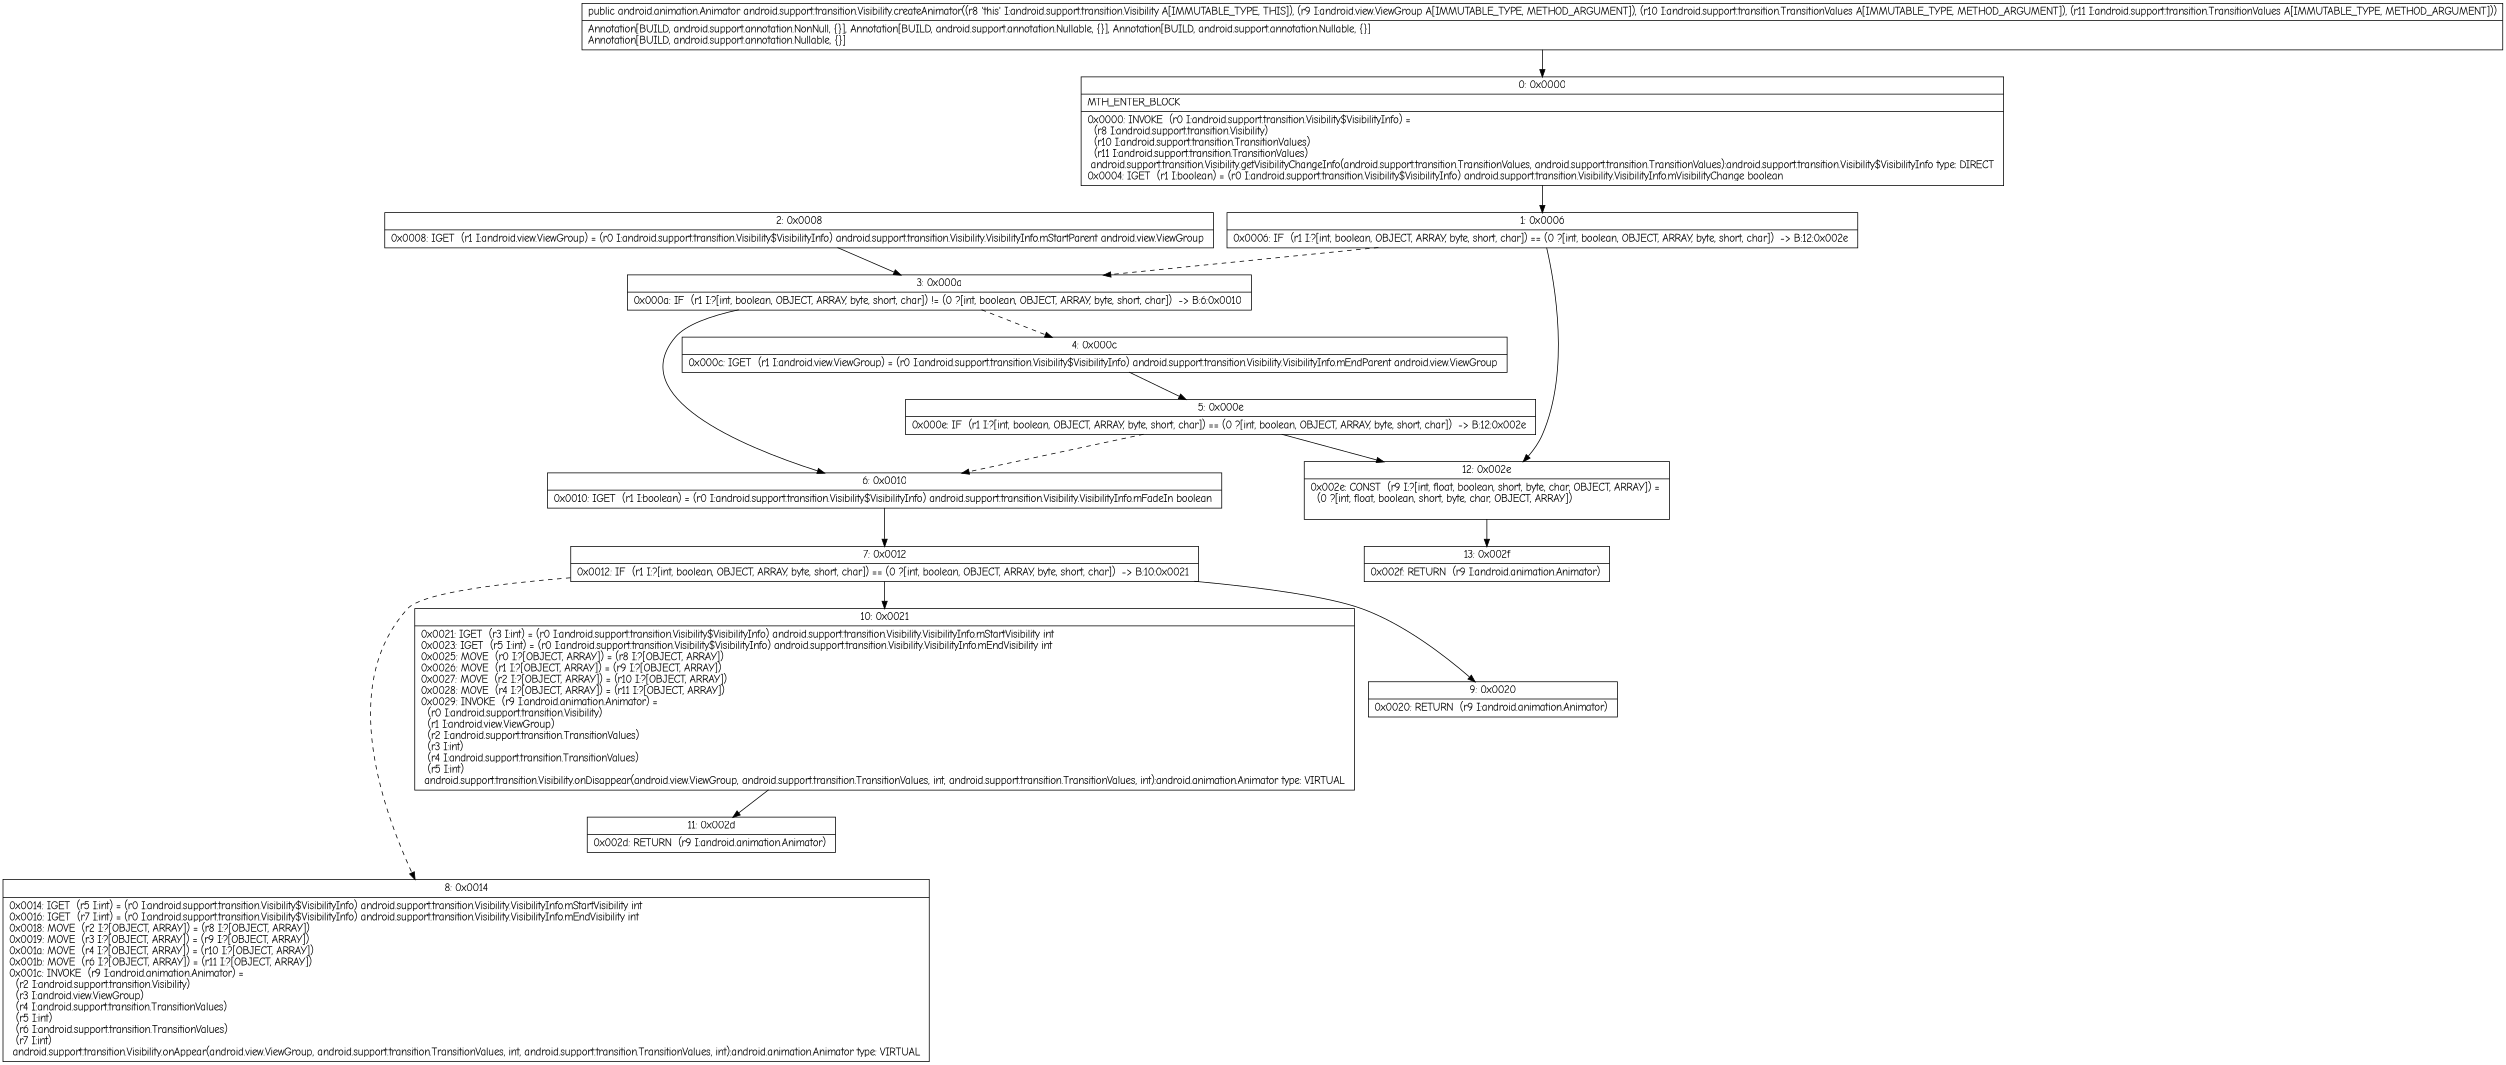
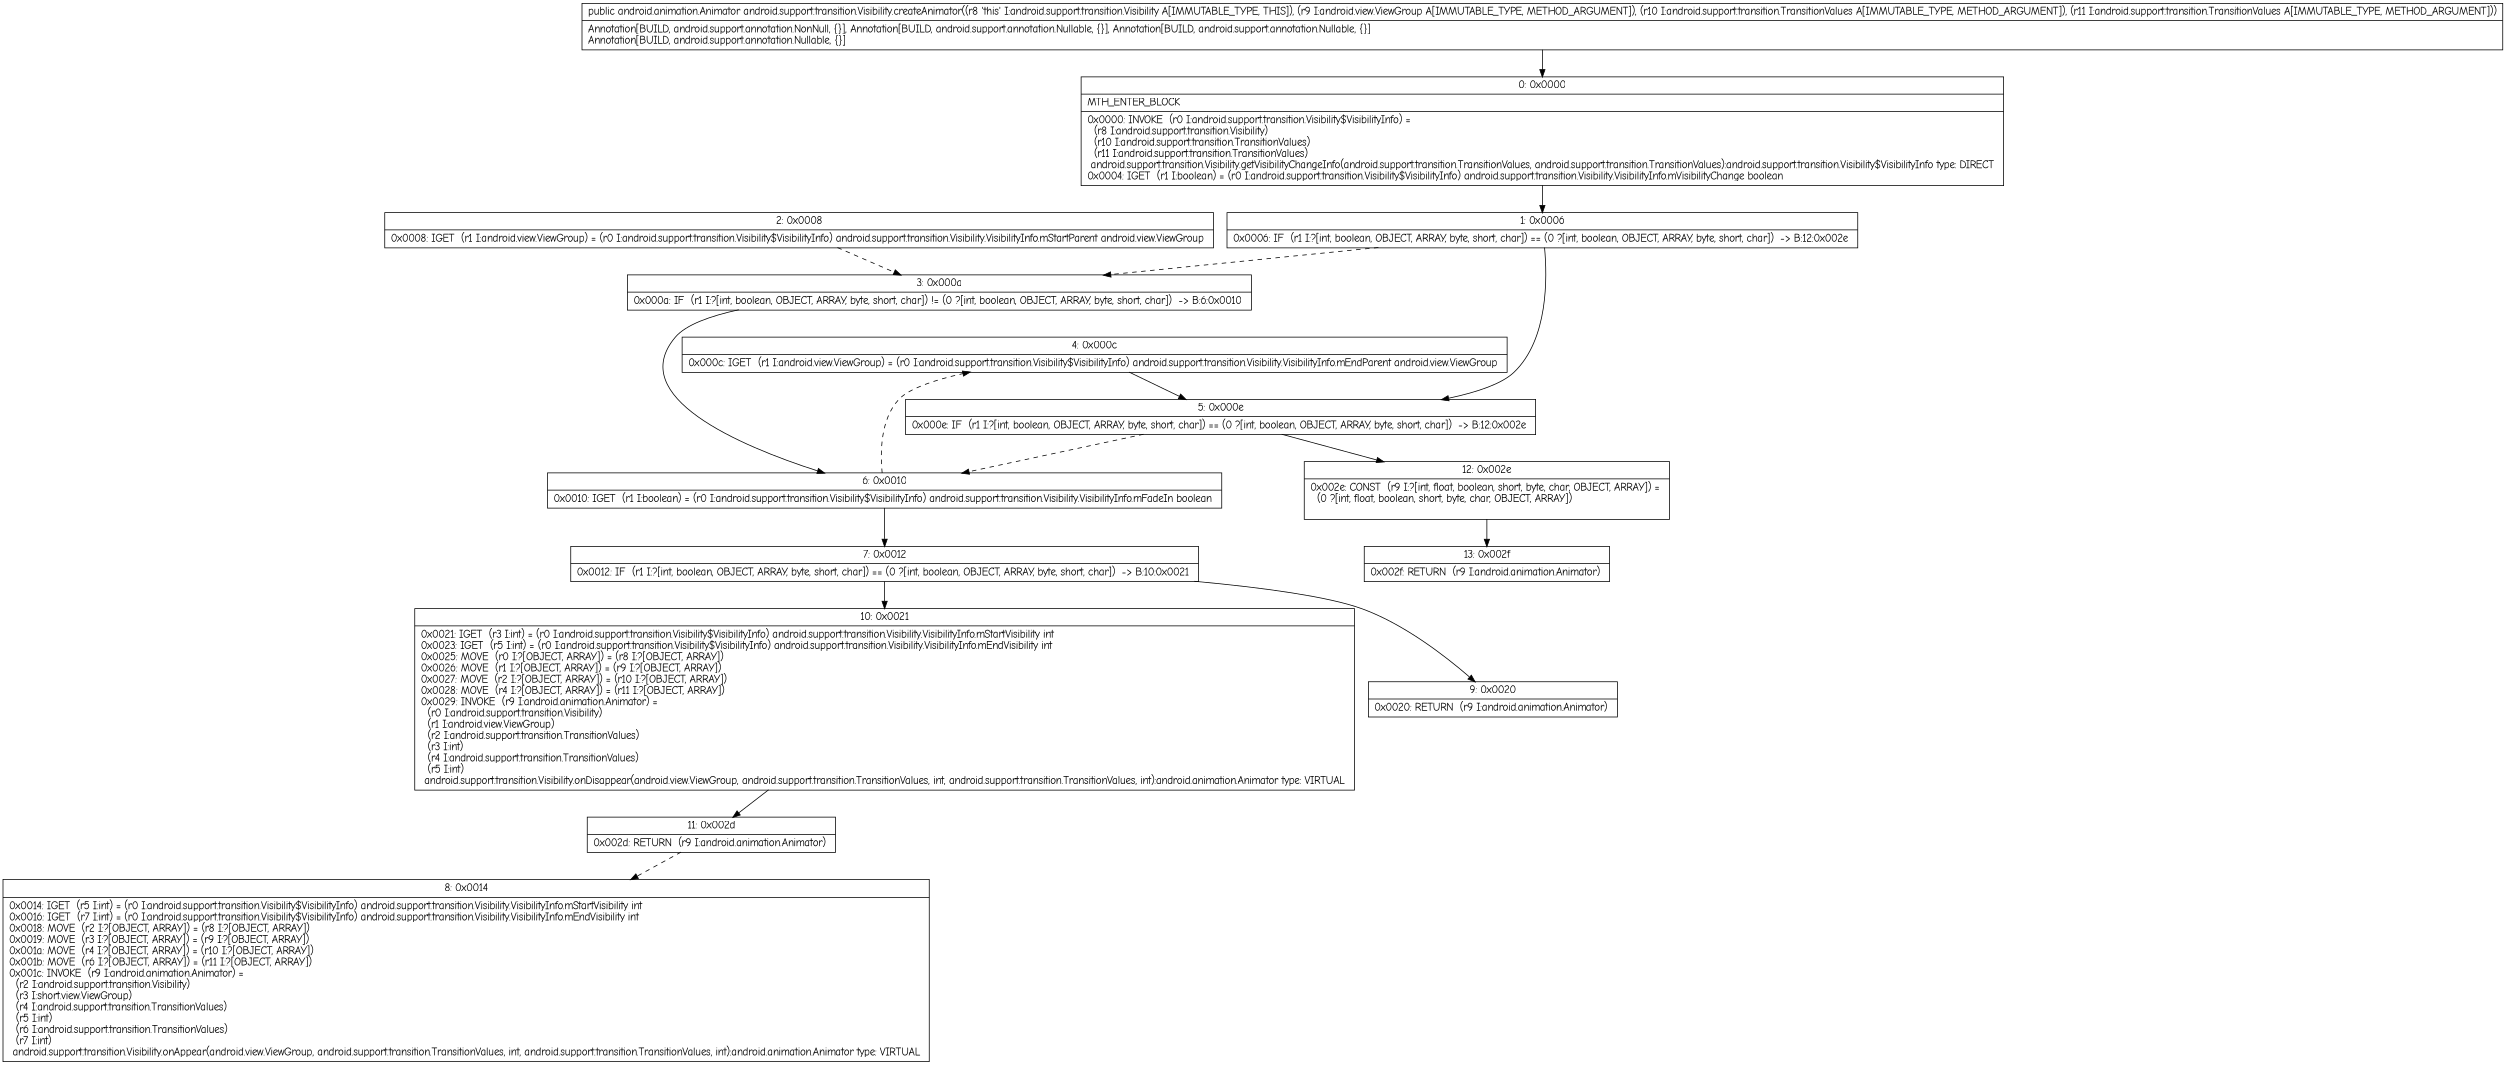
  digraph {
    fontname="Comic Neue"
    node [fontname="Comic Neue" shape=record]
    edge [fontname="Comic Neue"]
    n1 [label="{0\:\ 0x0000|MTH_ENTER_BLOCK\l|0x0000: INVOKE  (r0 I:android.support.transition.Visibility$VisibilityInfo) = \l  (r8 I:android.support.transition.Visibility)\l  (r10 I:android.support.transition.TransitionValues)\l  (r11 I:android.support.transition.TransitionValues)\l android.support.transition.Visibility.getVisibilityChangeInfo(android.support.transition.TransitionValues, android.support.transition.TransitionValues):android.support.transition.Visibility$VisibilityInfo type: DIRECT \l0x0004: IGET  (r1 I:boolean) = (r0 I:android.support.transition.Visibility$VisibilityInfo) android.support.transition.Visibility.VisibilityInfo.mVisibilityChange boolean \l}"]
    n2 [label="{1\:\ 0x0006|0x0006: IF  (r1 I:?[int, boolean, OBJECT, ARRAY, byte, short, char]) == (0 ?[int, boolean, OBJECT, ARRAY, byte, short, char])  \-\> B:12:0x002e \l}"]
    n3 [label="{12\:\ 0x002e|0x002e: CONST  (r9 I:?[int, float, boolean, short, byte, char, OBJECT, ARRAY]) = \l  (0 ?[int, float, boolean, short, byte, char, OBJECT, ARRAY])\l \l}"]
    n4 [label="{3\:\ 0x000a|0x000a: IF  (r1 I:?[int, boolean, OBJECT, ARRAY, byte, short, char]) != (0 ?[int, boolean, OBJECT, ARRAY, byte, short, char])  \-\> B:6:0x0010 \l}"]
    n5 [label="{2\:\ 0x0008|0x0008: IGET  (r1 I:android.view.ViewGroup) = (r0 I:android.support.transition.Visibility$VisibilityInfo) android.support.transition.Visibility.VisibilityInfo.mStartParent android.view.ViewGroup \l}"]
    n6 [label="{13\:\ 0x002f|0x002f: RETURN  (r9 I:android.animation.Animator) \l}"]
    n7 [label="{4\:\ 0x000c|0x000c: IGET  (r1 I:android.view.ViewGroup) = (r0 I:android.support.transition.Visibility$VisibilityInfo) android.support.transition.Visibility.VisibilityInfo.mEndParent android.view.ViewGroup \l}"]
    n8 [label="{6\:\ 0x0010|0x0010: IGET  (r1 I:boolean) = (r0 I:android.support.transition.Visibility$VisibilityInfo) android.support.transition.Visibility.VisibilityInfo.mFadeIn boolean \l}"]
    n9 [label="{5\:\ 0x000e|0x000e: IF  (r1 I:?[int, boolean, OBJECT, ARRAY, byte, short, char]) == (0 ?[int, boolean, OBJECT, ARRAY, byte, short, char])  \-\> B:12:0x002e \l}"]
    n10 [label="{7\:\ 0x0012|0x0012: IF  (r1 I:?[int, boolean, OBJECT, ARRAY, byte, short, char]) == (0 ?[int, boolean, OBJECT, ARRAY, byte, short, char])  \-\> B:10:0x0021 \l}"]
-   n11 [label="{8\:\ 0x0014|0x0014: IGET  (r5 I:int) = (r0 I:android.support.transition.Visibility$VisibilityInfo) android.support.transition.Visibility.VisibilityInfo.mStartVisibility int \l0x0016: IGET  (r7 I:int) = (r0 I:android.support.transition.Visibility$VisibilityInfo) android.support.transition.Visibility.VisibilityInfo.mEndVisibility int \l0x0018: MOVE  (r2 I:?[OBJECT, ARRAY]) = (r8 I:?[OBJECT, ARRAY]) \l0x0019: MOVE  (r3 I:?[OBJECT, ARRAY]) = (r9 I:?[OBJECT, ARRAY]) \l0x001a: MOVE  (r4 I:?[OBJECT, ARRAY]) = (r10 I:?[OBJECT, ARRAY]) \l0x001b: MOVE  (r6 I:?[OBJECT, ARRAY]) = (r11 I:?[OBJECT, ARRAY]) \l0x001c: INVOKE  (r9 I:android.animation.Animator) = \l  (r2 I:android.support.transition.Visibility)\l  (r3 I:android.view.ViewGroup)\l  (r4 I:android.support.transition.TransitionValues)\l  (r5 I:int)\l  (r6 I:android.support.transition.TransitionValues)\l  (r7 I:int)\l android.support.transition.Visibility.onAppear(android.view.ViewGroup, android.support.transition.TransitionValues, int, android.support.transition.TransitionValues, int):android.animation.Animator type: VIRTUAL \l}"]
+   n11 [label="{8\:\ 0x0014|0x0014: IGET  (r5 I:int) = (r0 I:android.support.transition.Visibility$VisibilityInfo) android.support.transition.Visibility.VisibilityInfo.mStartVisibility int \l0x0016: IGET  (r7 I:int) = (r0 I:android.support.transition.Visibility$VisibilityInfo) android.support.transition.Visibility.VisibilityInfo.mEndVisibility int \l0x0018: MOVE  (r2 I:?[OBJECT, ARRAY]) = (r8 I:?[OBJECT, ARRAY]) \l0x0019: MOVE  (r3 I:?[OBJECT, ARRAY]) = (r9 I:?[OBJECT, ARRAY]) \l0x001a: MOVE  (r4 I:?[OBJECT, ARRAY]) = (r10 I:?[OBJECT, ARRAY]) \l0x001b: MOVE  (r6 I:?[OBJECT, ARRAY]) = (r11 I:?[OBJECT, ARRAY]) \l0x001c: INVOKE  (r9 I:android.animation.Animator) = \l  (r2 I:android.support.transition.Visibility)\l  (r3 I:short.view.ViewGroup)\l  (r4 I:android.support.transition.TransitionValues)\l  (r5 I:int)\l  (r6 I:android.support.transition.TransitionValues)\l  (r7 I:int)\l android.support.transition.Visibility.onAppear(android.view.ViewGroup, android.support.transition.TransitionValues, int, android.support.transition.TransitionValues, int):android.animation.Animator type: VIRTUAL \l}"]
    n12 [label="{10\:\ 0x0021|0x0021: IGET  (r3 I:int) = (r0 I:android.support.transition.Visibility$VisibilityInfo) android.support.transition.Visibility.VisibilityInfo.mStartVisibility int \l0x0023: IGET  (r5 I:int) = (r0 I:android.support.transition.Visibility$VisibilityInfo) android.support.transition.Visibility.VisibilityInfo.mEndVisibility int \l0x0025: MOVE  (r0 I:?[OBJECT, ARRAY]) = (r8 I:?[OBJECT, ARRAY]) \l0x0026: MOVE  (r1 I:?[OBJECT, ARRAY]) = (r9 I:?[OBJECT, ARRAY]) \l0x0027: MOVE  (r2 I:?[OBJECT, ARRAY]) = (r10 I:?[OBJECT, ARRAY]) \l0x0028: MOVE  (r4 I:?[OBJECT, ARRAY]) = (r11 I:?[OBJECT, ARRAY]) \l0x0029: INVOKE  (r9 I:android.animation.Animator) = \l  (r0 I:android.support.transition.Visibility)\l  (r1 I:android.view.ViewGroup)\l  (r2 I:android.support.transition.TransitionValues)\l  (r3 I:int)\l  (r4 I:android.support.transition.TransitionValues)\l  (r5 I:int)\l android.support.transition.Visibility.onDisappear(android.view.ViewGroup, android.support.transition.TransitionValues, int, android.support.transition.TransitionValues, int):android.animation.Animator type: VIRTUAL \l}"]
    n13 [label="{9\:\ 0x0020|0x0020: RETURN  (r9 I:android.animation.Animator) \l}"]
    n14 [label="{11\:\ 0x002d|0x002d: RETURN  (r9 I:android.animation.Animator) \l}"]
    n15 [label="{public android.animation.Animator android.support.transition.Visibility.createAnimator((r8 'this' I:android.support.transition.Visibility A[IMMUTABLE_TYPE, THIS]), (r9 I:android.view.ViewGroup A[IMMUTABLE_TYPE, METHOD_ARGUMENT]), (r10 I:android.support.transition.TransitionValues A[IMMUTABLE_TYPE, METHOD_ARGUMENT]), (r11 I:android.support.transition.TransitionValues A[IMMUTABLE_TYPE, METHOD_ARGUMENT]))  | Annotation[BUILD, android.support.annotation.NonNull, \{\}], Annotation[BUILD, android.support.annotation.Nullable, \{\}], Annotation[BUILD, android.support.annotation.Nullable, \{\}]\lAnnotation[BUILD, android.support.annotation.Nullable, \{\}]\l}"]
    n1 -> n2
-   n2 -> n3
+   n2 -> n9
    n2 -> n4 [style=dashed]
    n3 -> n6
-   n4 -> n7 [style=dashed]
+   n8 -> n7 [style=dashed]
    n4 -> n8
-   n5 -> n4
+   n5 -> n4 [style=dashed]
    n7 -> n9
    n8 -> n10
    n9 -> n3
    n9 -> n8 [style=dashed]
-   n10 -> n11 [style=dashed]
+   n14 -> n11 [style=dashed]
    n10 -> n12
    n10 -> n13
    n12 -> n14
    n15 -> n1
  }
